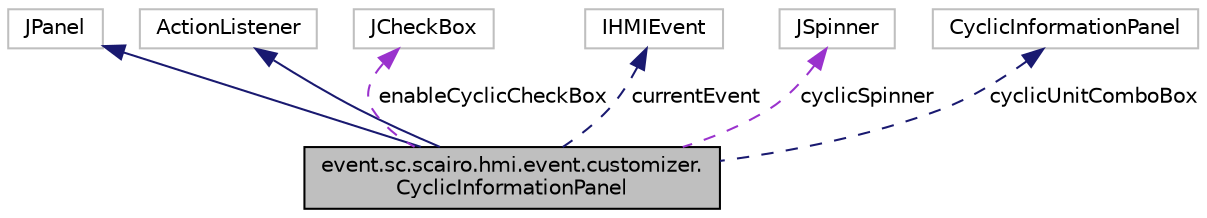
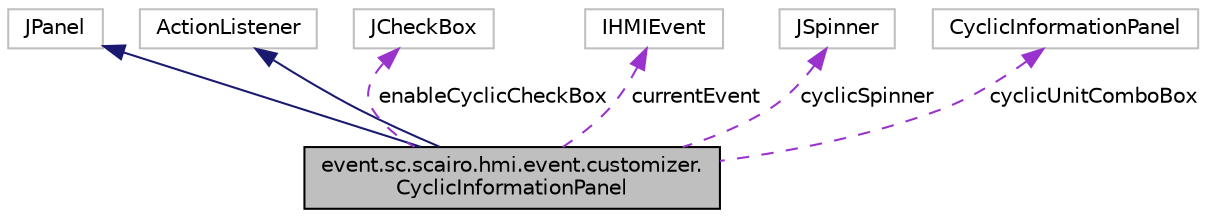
  digraph {
    node [color=grey75 fillcolor=white fontname=Helvetica fontsize=10 shape=record style=filled]
    edge [color=darkorchid3 dir=back fontname=Helvetica fontsize=10 labelfontname=Helvetica labelfontsize=10 style=dashed]
    n1 [color=black fillcolor=grey75 fontcolor=black height=0.2 label="event.sc.scairo.hmi.event.customizer.\lCyclicInformationPanel" width=0.4]
    n2 [height=0.2 label=JPanel width=0.4]
    n3 [height=0.2 label=ActionListener width=0.4]
    n4 [height=0.2 label=JCheckBox width=0.4]
    n5 [height=0.2 label=IHMIEvent width=0.4]
    n6 [height=0.2 label=JSpinner width=0.4]
    n7 [height=0.2 label=CyclicInformationPanel width=0.4]
    n2 -> n1 [color=midnightblue style=solid]
    n3 -> n1 [color=midnightblue style=solid]
    n4 -> n1 [label=" enableCyclicCheckBox"]
-   n5 -> n1 [color=midnightblue label=" currentEvent"]
+   n5 -> n1 [label=" currentEvent"]
    n6 -> n1 [label=" cyclicSpinner"]
-   n7 -> n1 [color=midnightblue label=" cyclicUnitComboBox"]
+   n7 -> n1 [label=" cyclicUnitComboBox"]
  }
